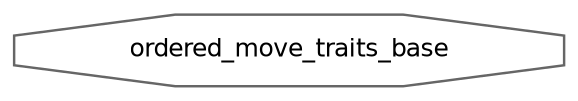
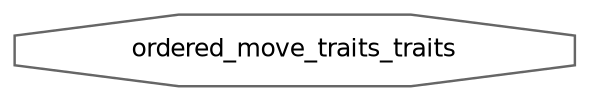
  digraph {
    rankdir=LR
-   n1 [color=grey40 fillcolor=white fontname=Helvetica fontsize=10 height=0.2 label=ordered_move_traits_base shape=octagon style=filled width=0.4]
+   n1 [color=grey40 fillcolor=white fontname=Helvetica fontsize=10 height=0.2 label=ordered_move_traits_traits shape=octagon style=filled width=0.4]
  }
